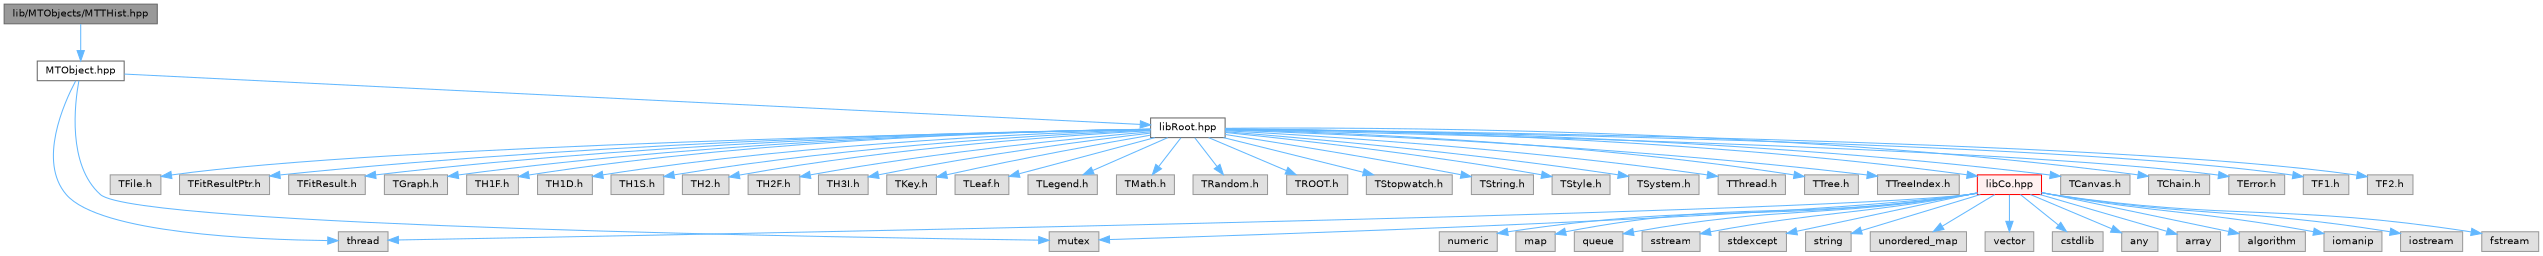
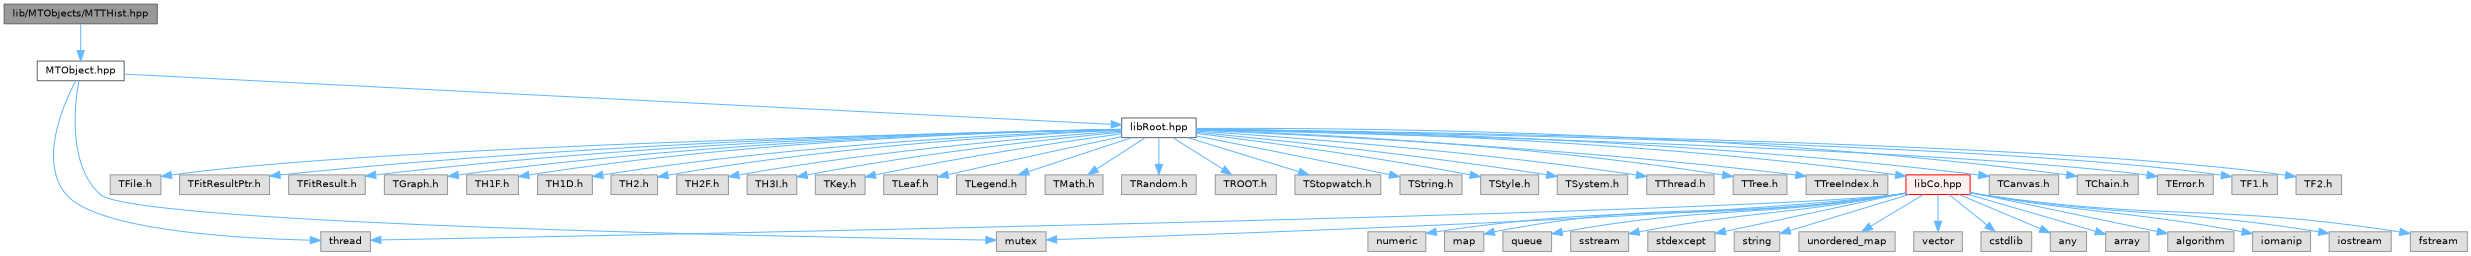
  digraph {
    node [color=grey60 fillcolor="#E0E0E0" fontname=Helvetica fontsize=10 shape=box style=filled]
    edge [color=steelblue1 fontname=Helvetica fontsize=10 labelfontname=Helvetica labelfontsize=10 style=solid]
    n1 [color=gray40 fillcolor=grey60 fontcolor=black height=0.2 label="lib/MTObjects/MTTHist.hpp" width=0.4]
    n2 [color=grey40 fillcolor=white height=0.2 label="MTObject.hpp" width=0.4]
    n3 [height=0.2 label=thread width=0.4]
    n4 [height=0.2 label=mutex width=0.4]
    n5 [color=grey40 fillcolor=white height=0.2 label="libRoot.hpp" width=0.4]
    n6 [color=red fillcolor="#FFF0F0" height=0.2 label="libCo.hpp" width=0.4]
    n7 [height=0.2 label="TCanvas.h" width=0.4]
    n8 [height=0.2 label="TChain.h" width=0.4]
    n9 [height=0.2 label="TError.h" width=0.4]
    n10 [height=0.2 label="TF1.h" width=0.4]
    n11 [height=0.2 label="TF2.h" width=0.4]
    n12 [height=0.2 label="TFile.h" width=0.4]
    n13 [height=0.2 label="TFitResultPtr.h" width=0.4]
    n14 [height=0.2 label="TFitResult.h" width=0.4]
    n15 [height=0.2 label="TGraph.h" width=0.4]
    n16 [height=0.2 label="TH1F.h" width=0.4]
    n17 [height=0.2 label="TH1D.h" width=0.4]
-   n18 [height=0.2 label="TH1S.h" width=0.4]
    n19 [height=0.2 label="TH2.h" width=0.4]
    n20 [height=0.2 label="TH2F.h" width=0.4]
    n21 [height=0.2 label="TH3I.h" width=0.4]
    n22 [height=0.2 label="TKey.h" width=0.4]
    n23 [height=0.2 label="TLeaf.h" width=0.4]
    n24 [height=0.2 label="TLegend.h" width=0.4]
    n25 [height=0.2 label="TMath.h" width=0.4]
    n26 [height=0.2 label="TRandom.h" width=0.4]
    n27 [height=0.2 label="TROOT.h" width=0.4]
    n28 [height=0.2 label="TStopwatch.h" width=0.4]
    n29 [height=0.2 label="TString.h" width=0.4]
    n30 [height=0.2 label="TStyle.h" width=0.4]
    n31 [height=0.2 label="TSystem.h" width=0.4]
    n32 [height=0.2 label="TThread.h" width=0.4]
    n33 [height=0.2 label="TTree.h" width=0.4]
    n34 [height=0.2 label="TTreeIndex.h" width=0.4]
    n35 [height=0.2 label=any width=0.4]
    n36 [height=0.2 label=array width=0.4]
    n37 [height=0.2 label=algorithm width=0.4]
    n38 [height=0.2 label=iomanip width=0.4]
    n39 [height=0.2 label=iostream width=0.4]
    n40 [height=0.2 label=fstream width=0.4]
    n41 [height=0.2 label=numeric width=0.4]
    n42 [height=0.2 label=map width=0.4]
    n43 [height=0.2 label=queue width=0.4]
    n44 [height=0.2 label=sstream width=0.4]
    n45 [height=0.2 label=stdexcept width=0.4]
    n46 [height=0.2 label=string width=0.4]
    n47 [height=0.2 label=unordered_map width=0.4]
    n48 [height=0.2 label=vector width=0.4]
    n49 [height=0.2 label=cstdlib width=0.4]
    n1 -> n2
    n2 -> n3
    n2 -> n4
    n2 -> n5
    n5 -> n6
    n5 -> n7
    n5 -> n8
    n5 -> n9
    n5 -> n10
    n5 -> n11
    n5 -> n12
    n5 -> n13
    n5 -> n14
    n5 -> n15
    n5 -> n16
    n5 -> n17
-   n5 -> n18
    n5 -> n19
    n5 -> n20
    n5 -> n21
    n5 -> n22
    n5 -> n23
    n5 -> n24
    n5 -> n25
    n5 -> n26
    n5 -> n27
    n5 -> n28
    n5 -> n29
    n5 -> n30
    n5 -> n31
    n5 -> n32
    n5 -> n33
    n5 -> n34
    n6 -> n3
    n6 -> n4
    n6 -> n35
    n6 -> n36
    n6 -> n37
    n6 -> n38
    n6 -> n39
    n6 -> n40
    n6 -> n41
    n6 -> n42
    n6 -> n43
    n6 -> n44
    n6 -> n45
    n6 -> n46
    n6 -> n47
    n6 -> n48
    n6 -> n49
  }
